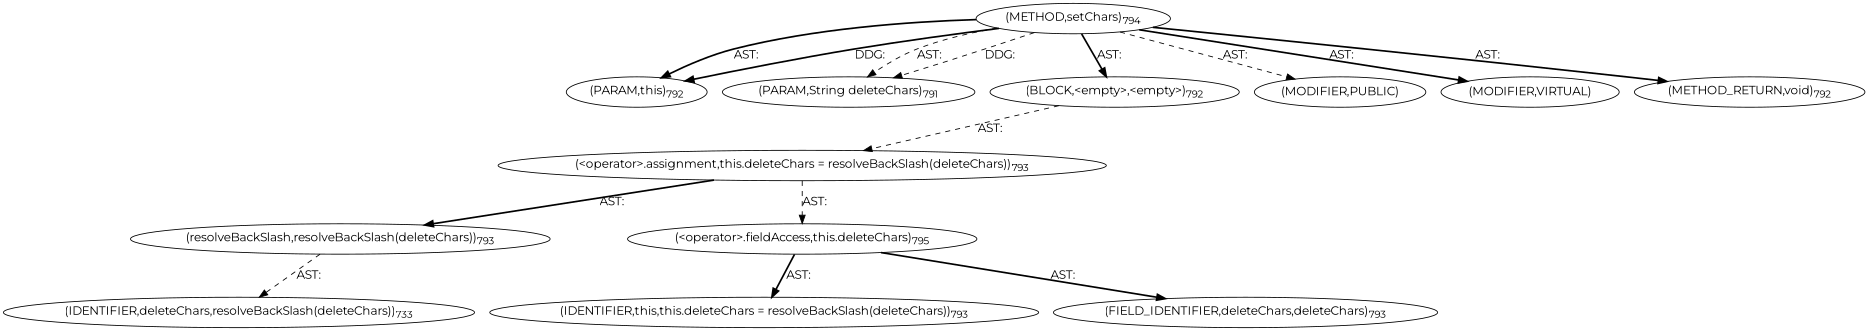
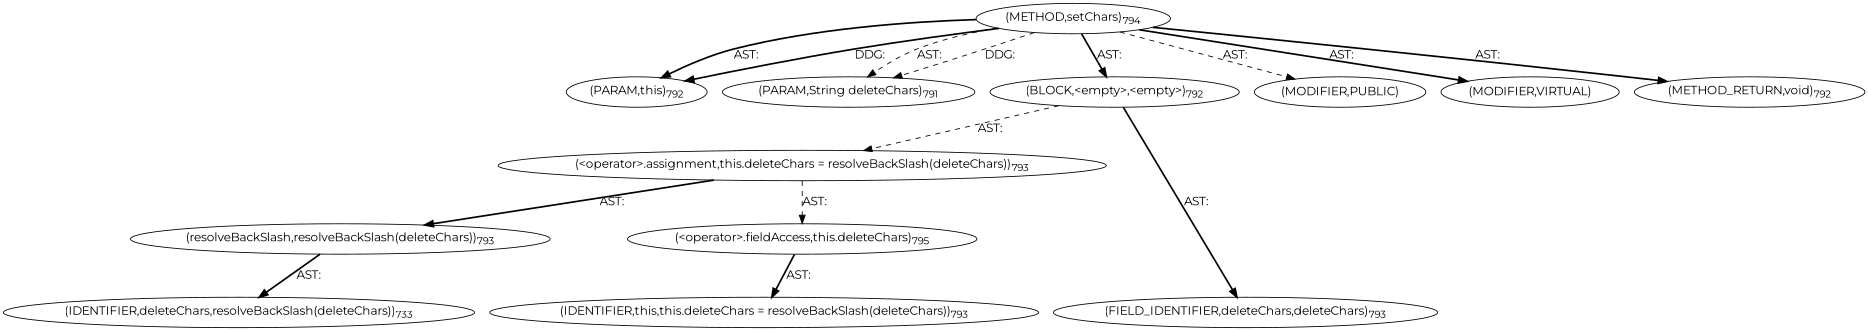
  digraph {
    fontname=Montserrat
    node [fontname=Montserrat]
    edge [fontname=Montserrat style=bold]
    n1 [label=<(METHOD,setChars)<SUB>794</SUB>>]
    n2 [label=<(PARAM,this)<SUB>792</SUB>>]
    n3 [label=<(PARAM,String deleteChars)<SUB>791</SUB>>]
    n4 [label=<(BLOCK,&lt;empty&gt;,&lt;empty&gt;)<SUB>792</SUB>>]
    n5 [label=<(MODIFIER,PUBLIC)>]
    n6 [label=<(MODIFIER,VIRTUAL)>]
    n7 [label=<(METHOD_RETURN,void)<SUB>792</SUB>>]
    n8 [label=<(&lt;operator&gt;.assignment,this.deleteChars = resolveBackSlash(deleteChars))<SUB>793</SUB>>]
    n9 [label=<(&lt;operator&gt;.fieldAccess,this.deleteChars)<SUB>795</SUB>>]
    n10 [label=<(resolveBackSlash,resolveBackSlash(deleteChars))<SUB>793</SUB>>]
    n11 [label=<(IDENTIFIER,this,this.deleteChars = resolveBackSlash(deleteChars))<SUB>793</SUB>>]
    n12 [label=<(FIELD_IDENTIFIER,deleteChars,deleteChars)<SUB>793</SUB>>]
    n13 [label=<(IDENTIFIER,deleteChars,resolveBackSlash(deleteChars))<SUB>733</SUB>>]
    n1 -> n2 [label="AST: "]
    n1 -> n2 [label="DDG: "]
    n1 -> n3 [label="AST: " style=dashed]
    n1 -> n3 [label="DDG: " style=dashed]
    n1 -> n4 [label="AST: "]
    n1 -> n5 [label="AST: " style=dashed]
    n1 -> n6 [label="AST: "]
    n1 -> n7 [label="AST: "]
    n4 -> n8 [label="AST: " style=dashed]
    n8 -> n9 [label="AST: " style=dashed]
    n8 -> n10 [label="AST: "]
    n9 -> n11 [label="AST: "]
-   n9 -> n12 [label="AST: "]
-   n10 -> n13 [label="AST: " style=dashed]
+   n4 -> n12 [label="AST: "]
+   n10 -> n13 [label="AST: "]
  }
